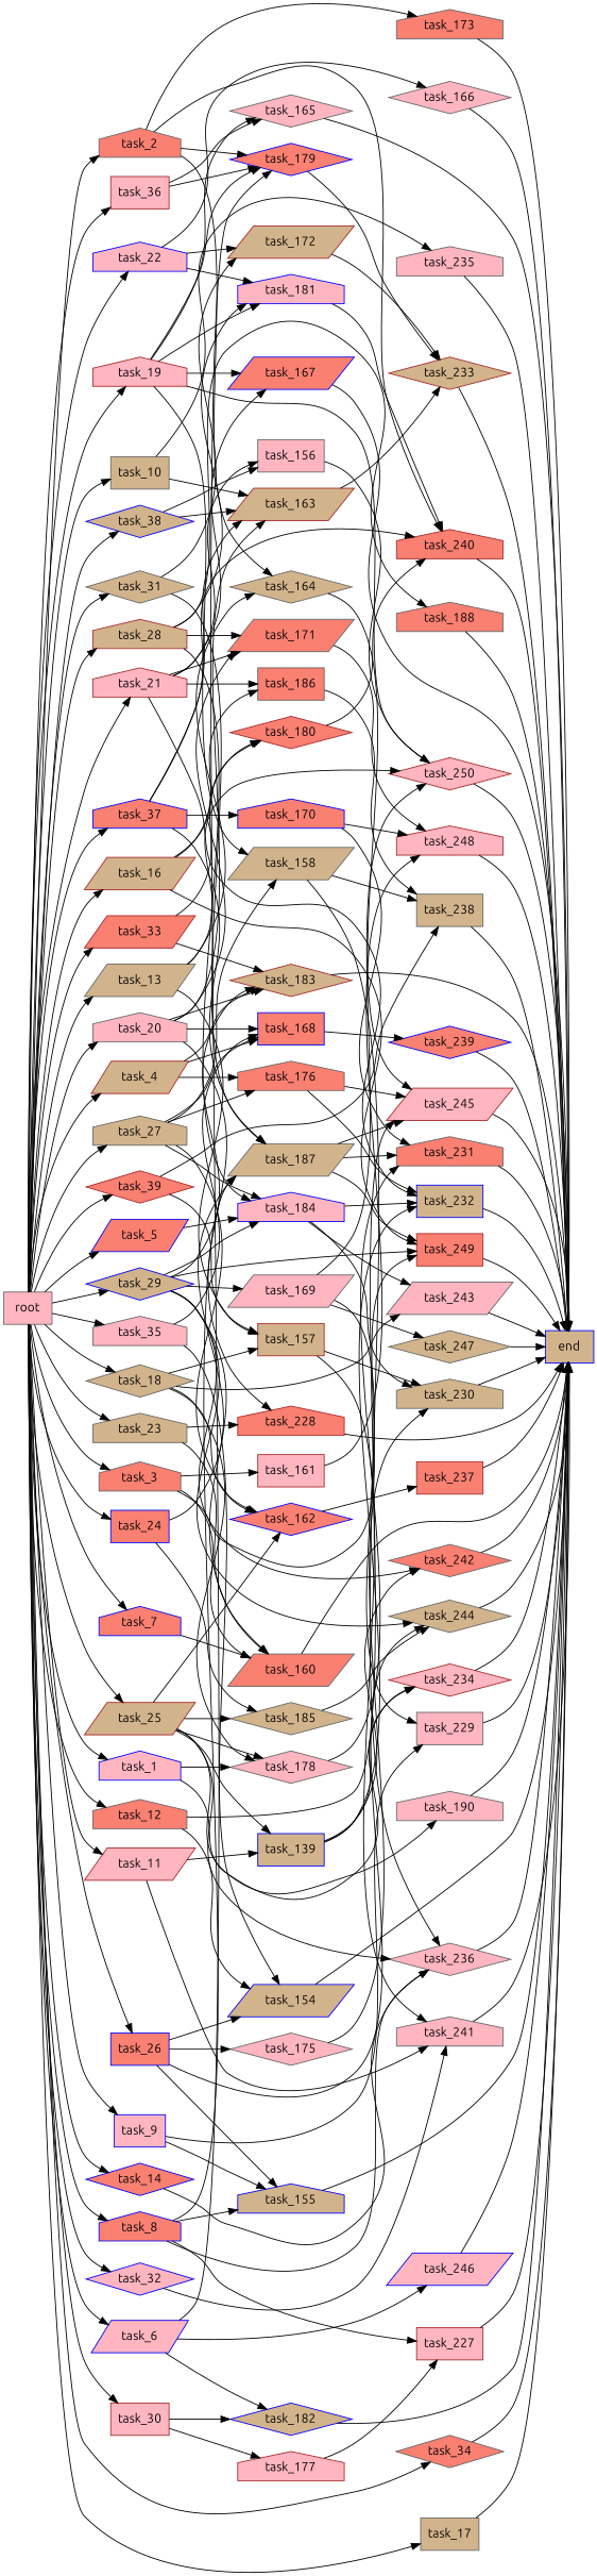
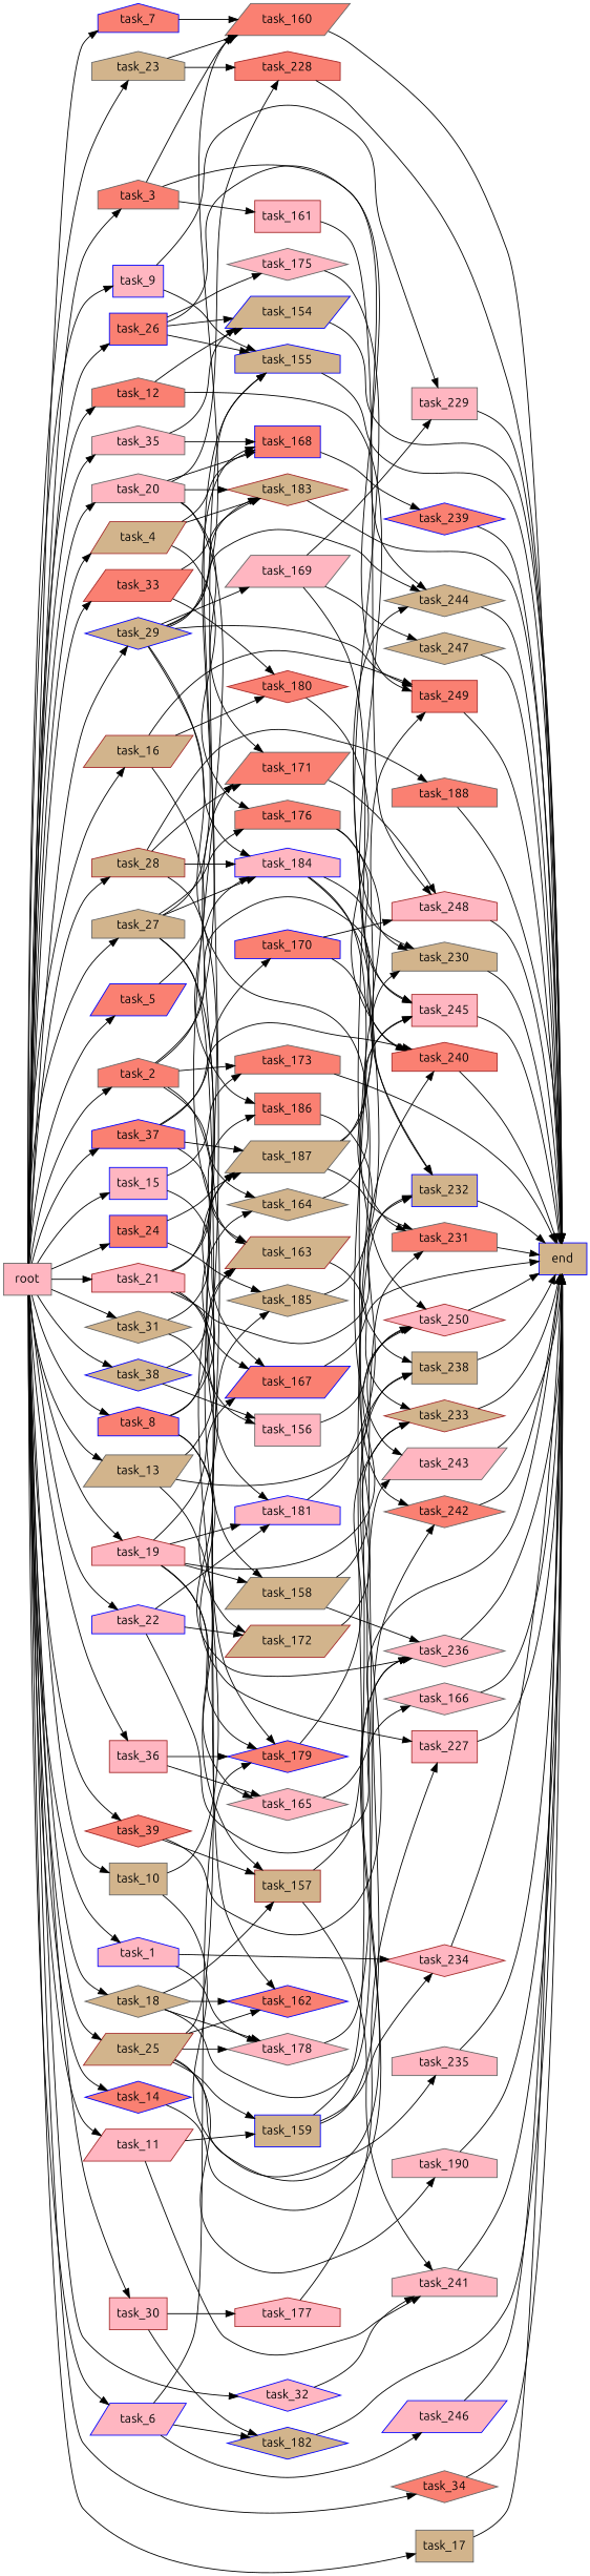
  digraph {
    fontname=Ubuntu
    rankdir=LR
    node [color=gray40 fillcolor=lightpink fontname=Ubuntu shape=house style=filled]
    edge [fontname=Ubuntu]
    task_162 [color=blue fillcolor=salmon shape=diamond]
-   task_237 [color=brown fillcolor=salmon shape=box]
    end [color=blue fillcolor=tan shape=box]
    task_240 [color=brown fillcolor=salmon]
+   task_15 [color=blue shape=box]
    task_173 [fillcolor=salmon]
    task_167 [color=blue fillcolor=salmon shape=parallelogram]
    task_229 [shape=box]
    task_161 [color=brown shape=box]
    task_248 [color=brown]
    task_9 [color=blue shape=box]
    task_155 [color=blue fillcolor=tan]
    task_163 [color=brown fillcolor=tan shape=parallelogram]
    task_233 [color=brown fillcolor=tan shape=diamond]
    task_183 [color=brown fillcolor=tan shape=diamond]
    task_4 [color=brown fillcolor=tan shape=parallelogram]
    task_176 [fillcolor=salmon]
    task_168 [color=blue fillcolor=salmon shape=box]
    task_232 [color=blue fillcolor=tan shape=box]
-   task_245 [color=brown shape=parallelogram]
+   task_245 [color=brown shape=box]
    task_239 [color=blue fillcolor=salmon shape=diamond]
    task_179 [color=blue fillcolor=salmon shape=diamond]
    task_20
    task_171 [fillcolor=salmon shape=parallelogram]
    task_228 [color=brown fillcolor=salmon]
    task_166 [shape=diamond]
    task_13 [fillcolor=tan shape=parallelogram]
    task_157 [color=brown fillcolor=tan shape=box]
    task_164 [fillcolor=tan shape=diamond]
    task_250 [color=brown shape=diamond]
    task_241
    task_230 [fillcolor=tan]
    task_14 [color=blue fillcolor=salmon shape=diamond]
    task_236 [shape=diamond]
    task_32 [color=blue shape=diamond]
    task_3 [fillcolor=salmon]
    task_249 [color=brown fillcolor=salmon shape=box]
    task_160 [fillcolor=salmon shape=parallelogram]
-   task_159 [color=blue fillcolor=tan shape=box label=task_139]
+   task_159 [color=blue fillcolor=tan shape=box]
    task_242 [fillcolor=salmon shape=diamond]
    task_234 [color=brown shape=diamond]
    task_5 [color=blue fillcolor=salmon shape=parallelogram]
    task_184 [color=blue]
    task_243 [shape=parallelogram]
    task_169 [shape=parallelogram]
    task_247 [fillcolor=tan shape=diamond]
    task_185 [fillcolor=tan shape=diamond]
    task_244 [fillcolor=tan shape=diamond]
    task_156 [shape=box]
    task_231 [fillcolor=salmon]
    task_26 [color=blue fillcolor=salmon shape=box]
    task_175 [shape=diamond]
    task_154 [color=blue fillcolor=tan shape=parallelogram]
    task_28 [color=brown fillcolor=tan]
    task_188 [fillcolor=salmon]
    task_181 [color=blue]
    task_19 [color=brown]
    task_158 [fillcolor=tan shape=parallelogram]
    task_165 [shape=diamond]
    task_238 [fillcolor=tan shape=box]
    task_2 [fillcolor=salmon]
    task_186 [fillcolor=salmon shape=box]
    task_172 [color=brown fillcolor=tan shape=parallelogram]
    task_7 [color=blue fillcolor=salmon]
    task_25 [color=brown fillcolor=tan shape=parallelogram]
    task_190
    task_178 [shape=diamond]
    task_36 [color=brown shape=box]
    task_31 [fillcolor=tan shape=diamond]
    task_187 [fillcolor=tan shape=parallelogram]
    task_1 [color=blue]
    task_23 [fillcolor=tan]
    task_29 [color=blue fillcolor=tan shape=diamond]
    task_246 [color=blue shape=parallelogram]
    task_180 [color=brown fillcolor=salmon shape=diamond]
    task_24 [color=blue fillcolor=salmon shape=box]
    task_18 [fillcolor=tan shape=diamond]
    task_170 [color=blue fillcolor=salmon]
    task_22 [color=blue]
    task_21 [color=brown]
    task_177 [color=brown]
    task_227 [color=brown shape=box]
    task_16 [color=brown fillcolor=tan shape=parallelogram]
    task_30 [color=brown shape=box]
    task_182 [color=blue fillcolor=tan shape=diamond]
    task_39 [color=brown fillcolor=salmon shape=diamond]
    task_8 [color=blue fillcolor=salmon]
    task_12 [fillcolor=salmon]
    task_34 [fillcolor=salmon shape=diamond]
    root [shape=box]
    task_17 [fillcolor=tan shape=box]
    task_10 [fillcolor=tan shape=box]
    task_27 [fillcolor=tan]
    task_6 [color=blue shape=parallelogram]
    task_37 [color=blue fillcolor=salmon]
    task_35
    task_33 [color=brown fillcolor=salmon shape=parallelogram]
    task_38 [color=blue fillcolor=tan shape=diamond]
    task_11 [color=brown shape=parallelogram]
    task_235
-   task_162 -> task_237
-   task_237 -> end
    task_240 -> end
+   task_15 -> task_173
+   task_15 -> task_167
    task_173 -> end
    task_167 -> end
    task_229 -> end
    task_161 -> task_248
    task_248 -> end
    task_9 -> task_229
    task_9 -> task_155
    task_155 -> end
    task_163 -> task_233
    task_233 -> end
    task_183 -> end
    task_4 -> task_183
    task_4 -> task_176
    task_4 -> task_168
    task_176 -> task_232
    task_176 -> task_245
    task_168 -> task_239
    task_232 -> end
    task_245 -> end
    task_239 -> end
    task_179 -> task_233
    task_20 -> task_163
    task_20 -> task_183
    task_20 -> task_168
    task_20 -> task_171
    task_20 -> task_228
    task_171 -> task_248
    task_228 -> end
    task_166 -> end
    task_13 -> task_157
    task_13 -> task_164
    task_13 -> task_250
    task_157 -> task_241
    task_157 -> task_230
    task_164 -> task_245
    task_250 -> end
    task_241 -> end
    task_230 -> end
    task_14 -> task_236
    task_236 -> end
    task_32 -> task_241
    task_3 -> task_161
    task_3 -> task_249
    task_3 -> task_160
    task_249 -> end
    task_160 -> end
    task_159 -> task_232
    task_159 -> task_242
    task_159 -> task_234
    task_242 -> end
    task_234 -> end
    task_5 -> task_184
    task_184 -> task_232
    task_184 -> task_230
    task_184 -> task_243
    task_243 -> end
    task_169 -> task_229
    task_169 -> task_250
    task_169 -> task_247
    task_247 -> end
    task_185 -> task_244
    task_244 -> end
    task_156 -> task_250
    task_231 -> end
    task_26 -> task_155
    task_26 -> task_244
    task_26 -> task_175
    task_26 -> task_154
    task_175 -> task_230
    task_154 -> end
    task_28 -> task_171
    task_28 -> task_184
    task_28 -> task_188
    task_28 -> task_181
    task_188 -> end
    task_181 -> task_240
    task_19 -> task_167
    task_19 -> task_179
    task_19 -> task_250
    task_19 -> task_181
    task_19 -> task_158
    task_19 -> task_165
    task_158 -> task_236
    task_158 -> task_238
    task_165 -> end
    task_238 -> end
    task_2 -> task_240
    task_2 -> task_173
+   task_2 -> task_155
    task_2 -> task_179
    task_2 -> task_164
    task_186 -> task_238
    task_172 -> task_233
    task_7 -> task_160
    task_25 -> task_162
    task_25 -> task_236
    task_25 -> task_159
    task_25 -> task_185
    task_25 -> task_190
    task_25 -> task_178
    task_190 -> end
    task_178 -> task_231
    task_36 -> task_179
    task_36 -> task_165
    task_31 -> task_172
    task_31 -> task_187
    task_187 -> task_245
    task_187 -> task_249
    task_187 -> task_231
    task_1 -> task_234
    task_1 -> task_178
    task_23 -> task_228
    task_23 -> task_160
    task_29 -> task_183
    task_29 -> task_249
    task_29 -> task_160
    task_29 -> task_242
    task_29 -> task_184
    task_29 -> task_169
    task_29 -> task_244
    task_246 -> end
    task_180 -> task_240
    task_24 -> task_185
    task_24 -> task_187
    task_18 -> task_162
    task_18 -> task_157
    task_18 -> task_243
    task_18 -> task_178
    task_170 -> task_248
    task_170 -> task_231
    task_22 -> task_166
    task_22 -> task_181
    task_22 -> task_172
    task_21 -> task_167
    task_21 -> task_232
    task_21 -> task_171
    task_21 -> task_156
    task_21 -> task_186
    task_177 -> task_227
    task_227 -> end
    task_16 -> task_249
    task_16 -> task_186
    task_16 -> task_180
    task_30 -> task_177
    task_30 -> task_182
    task_182 -> end
    task_39 -> task_157
    task_39 -> task_238
    task_8 -> task_155
    task_8 -> task_236
    task_8 -> task_187
    task_8 -> task_227
    task_12 -> task_245
    task_12 -> task_154
    task_34 -> end
+   root -> task_15
    root -> task_9
    root -> task_4
    root -> task_20
    root -> task_13
    root -> task_14
    root -> task_32
    root -> task_3
    root -> task_5
    root -> task_26
    root -> task_28
    root -> task_19
    root -> task_2
    root -> task_7
    root -> task_25
    root -> task_36
    root -> task_31
    root -> task_1
    root -> task_23
    root -> task_29
    root -> task_24
    root -> task_18
    root -> task_22
    root -> task_21
    root -> task_16
    root -> task_30
    root -> task_39
    root -> task_8
    root -> task_12
    root -> task_34
    root -> task_17
    root -> task_10
    root -> task_27
    root -> task_6
    root -> task_37
    root -> task_35
    root -> task_33
    root -> task_38
    root -> task_11
    task_17 -> end
    task_10 -> task_163
    task_10 -> task_235
    task_27 -> task_162
    task_27 -> task_176
    task_27 -> task_168
    task_27 -> task_184
    task_27 -> task_158
    task_6 -> task_179
    task_6 -> task_246
    task_6 -> task_182
    task_37 -> task_240
    task_37 -> task_163
    task_37 -> task_187
    task_37 -> task_170
    task_35 -> task_168
    task_35 -> task_154
    task_33 -> task_183
    task_33 -> task_180
    task_38 -> task_163
    task_38 -> task_156
    task_11 -> task_241
    task_11 -> task_159
    task_235 -> end
  }
